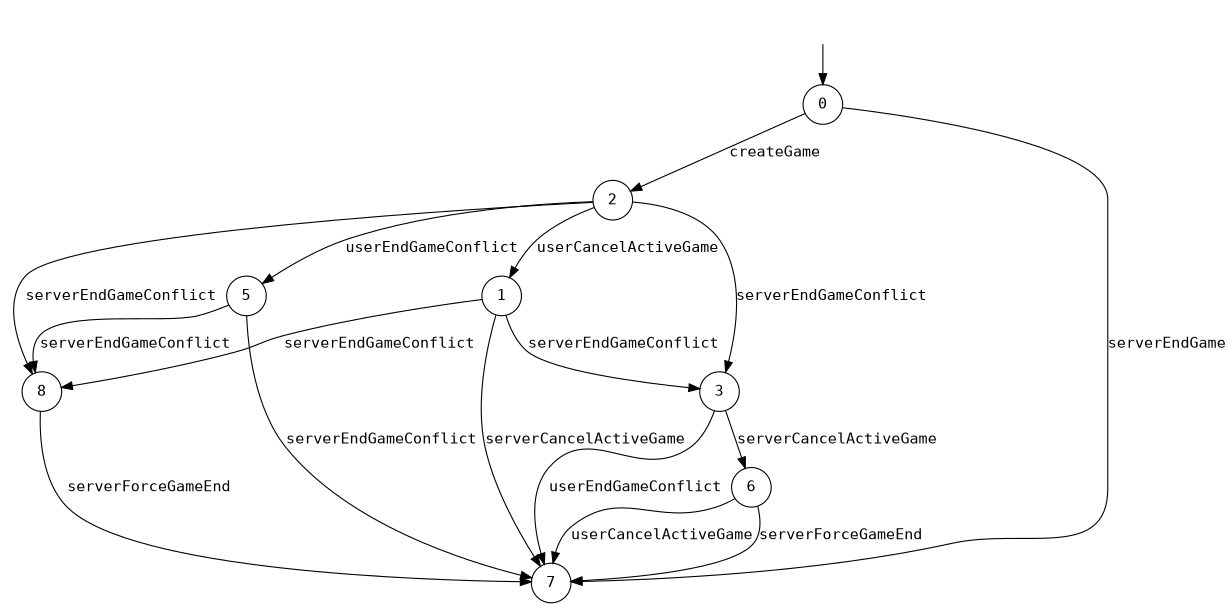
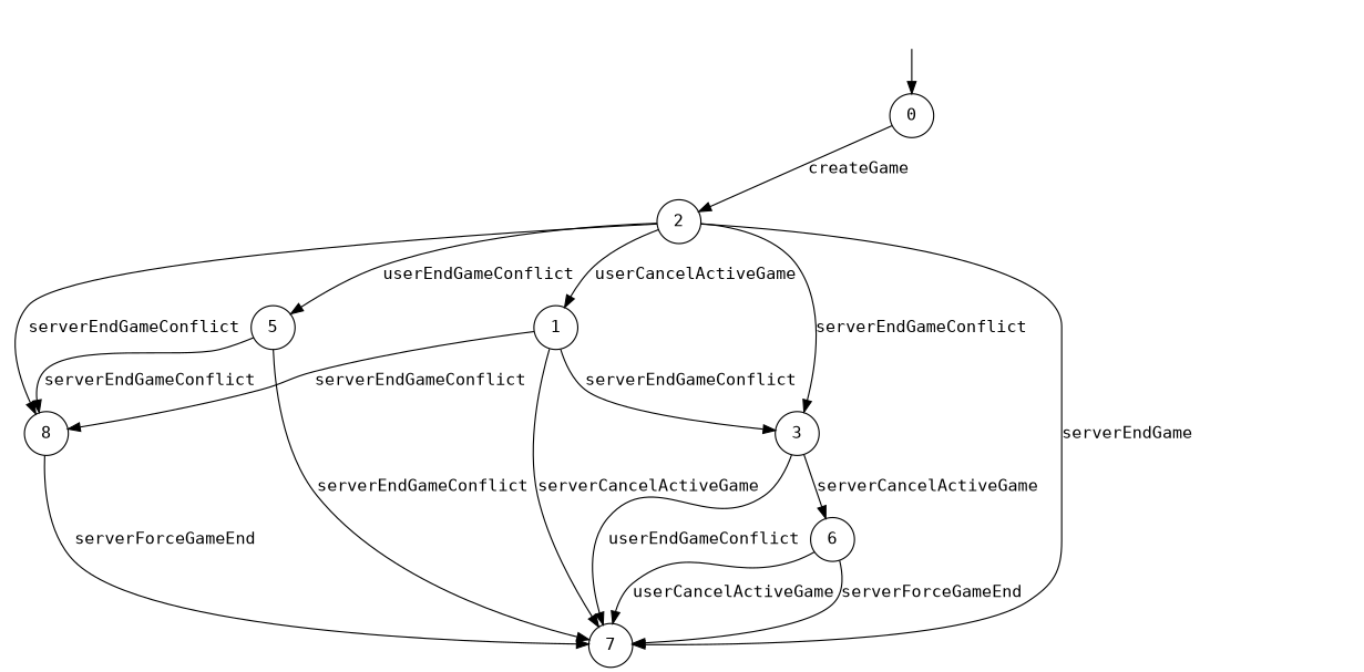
  digraph {
    fontname="DejaVu Sans Mono"
    rankdir=TB
    node [fontname="DejaVu Sans Mono" shape=circle]
    edge [fontname="DejaVu Sans Mono"]
    "" [shape=plaintext]
    n2 [label=0]
    n3 [label=2]
    n4 [label=1]
    n5 [label=7]
    n6 [label=8]
    n7 [label=3]
    n8 [label=6]
    n9 [label=5]
    "" -> n2
    n2 -> n3 [label=createGame]
    n3 -> n4 [label=userCancelActiveGame]
-   n2 -> n5 [label=serverEndGame]
+   n3 -> n5 [label=serverEndGame]
    n3 -> n6 [label=serverEndGameConflict]
    n3 -> n7 [label=serverEndGameConflict]
    n3 -> n9 [label=userEndGameConflict]
    n4 -> n5 [label=serverCancelActiveGame]
    n4 -> n6 [label=serverEndGameConflict]
    n4 -> n7 [label=serverEndGameConflict]
    n6 -> n5 [label=serverForceGameEnd]
    n7 -> n5 [label=userEndGameConflict]
    n7 -> n8 [label=serverCancelActiveGame]
    n8 -> n5 [label=userCancelActiveGame]
    n8 -> n5 [label=serverForceGameEnd]
    n9 -> n5 [label=serverEndGameConflict]
    n9 -> n6 [label=serverEndGameConflict]
  }
